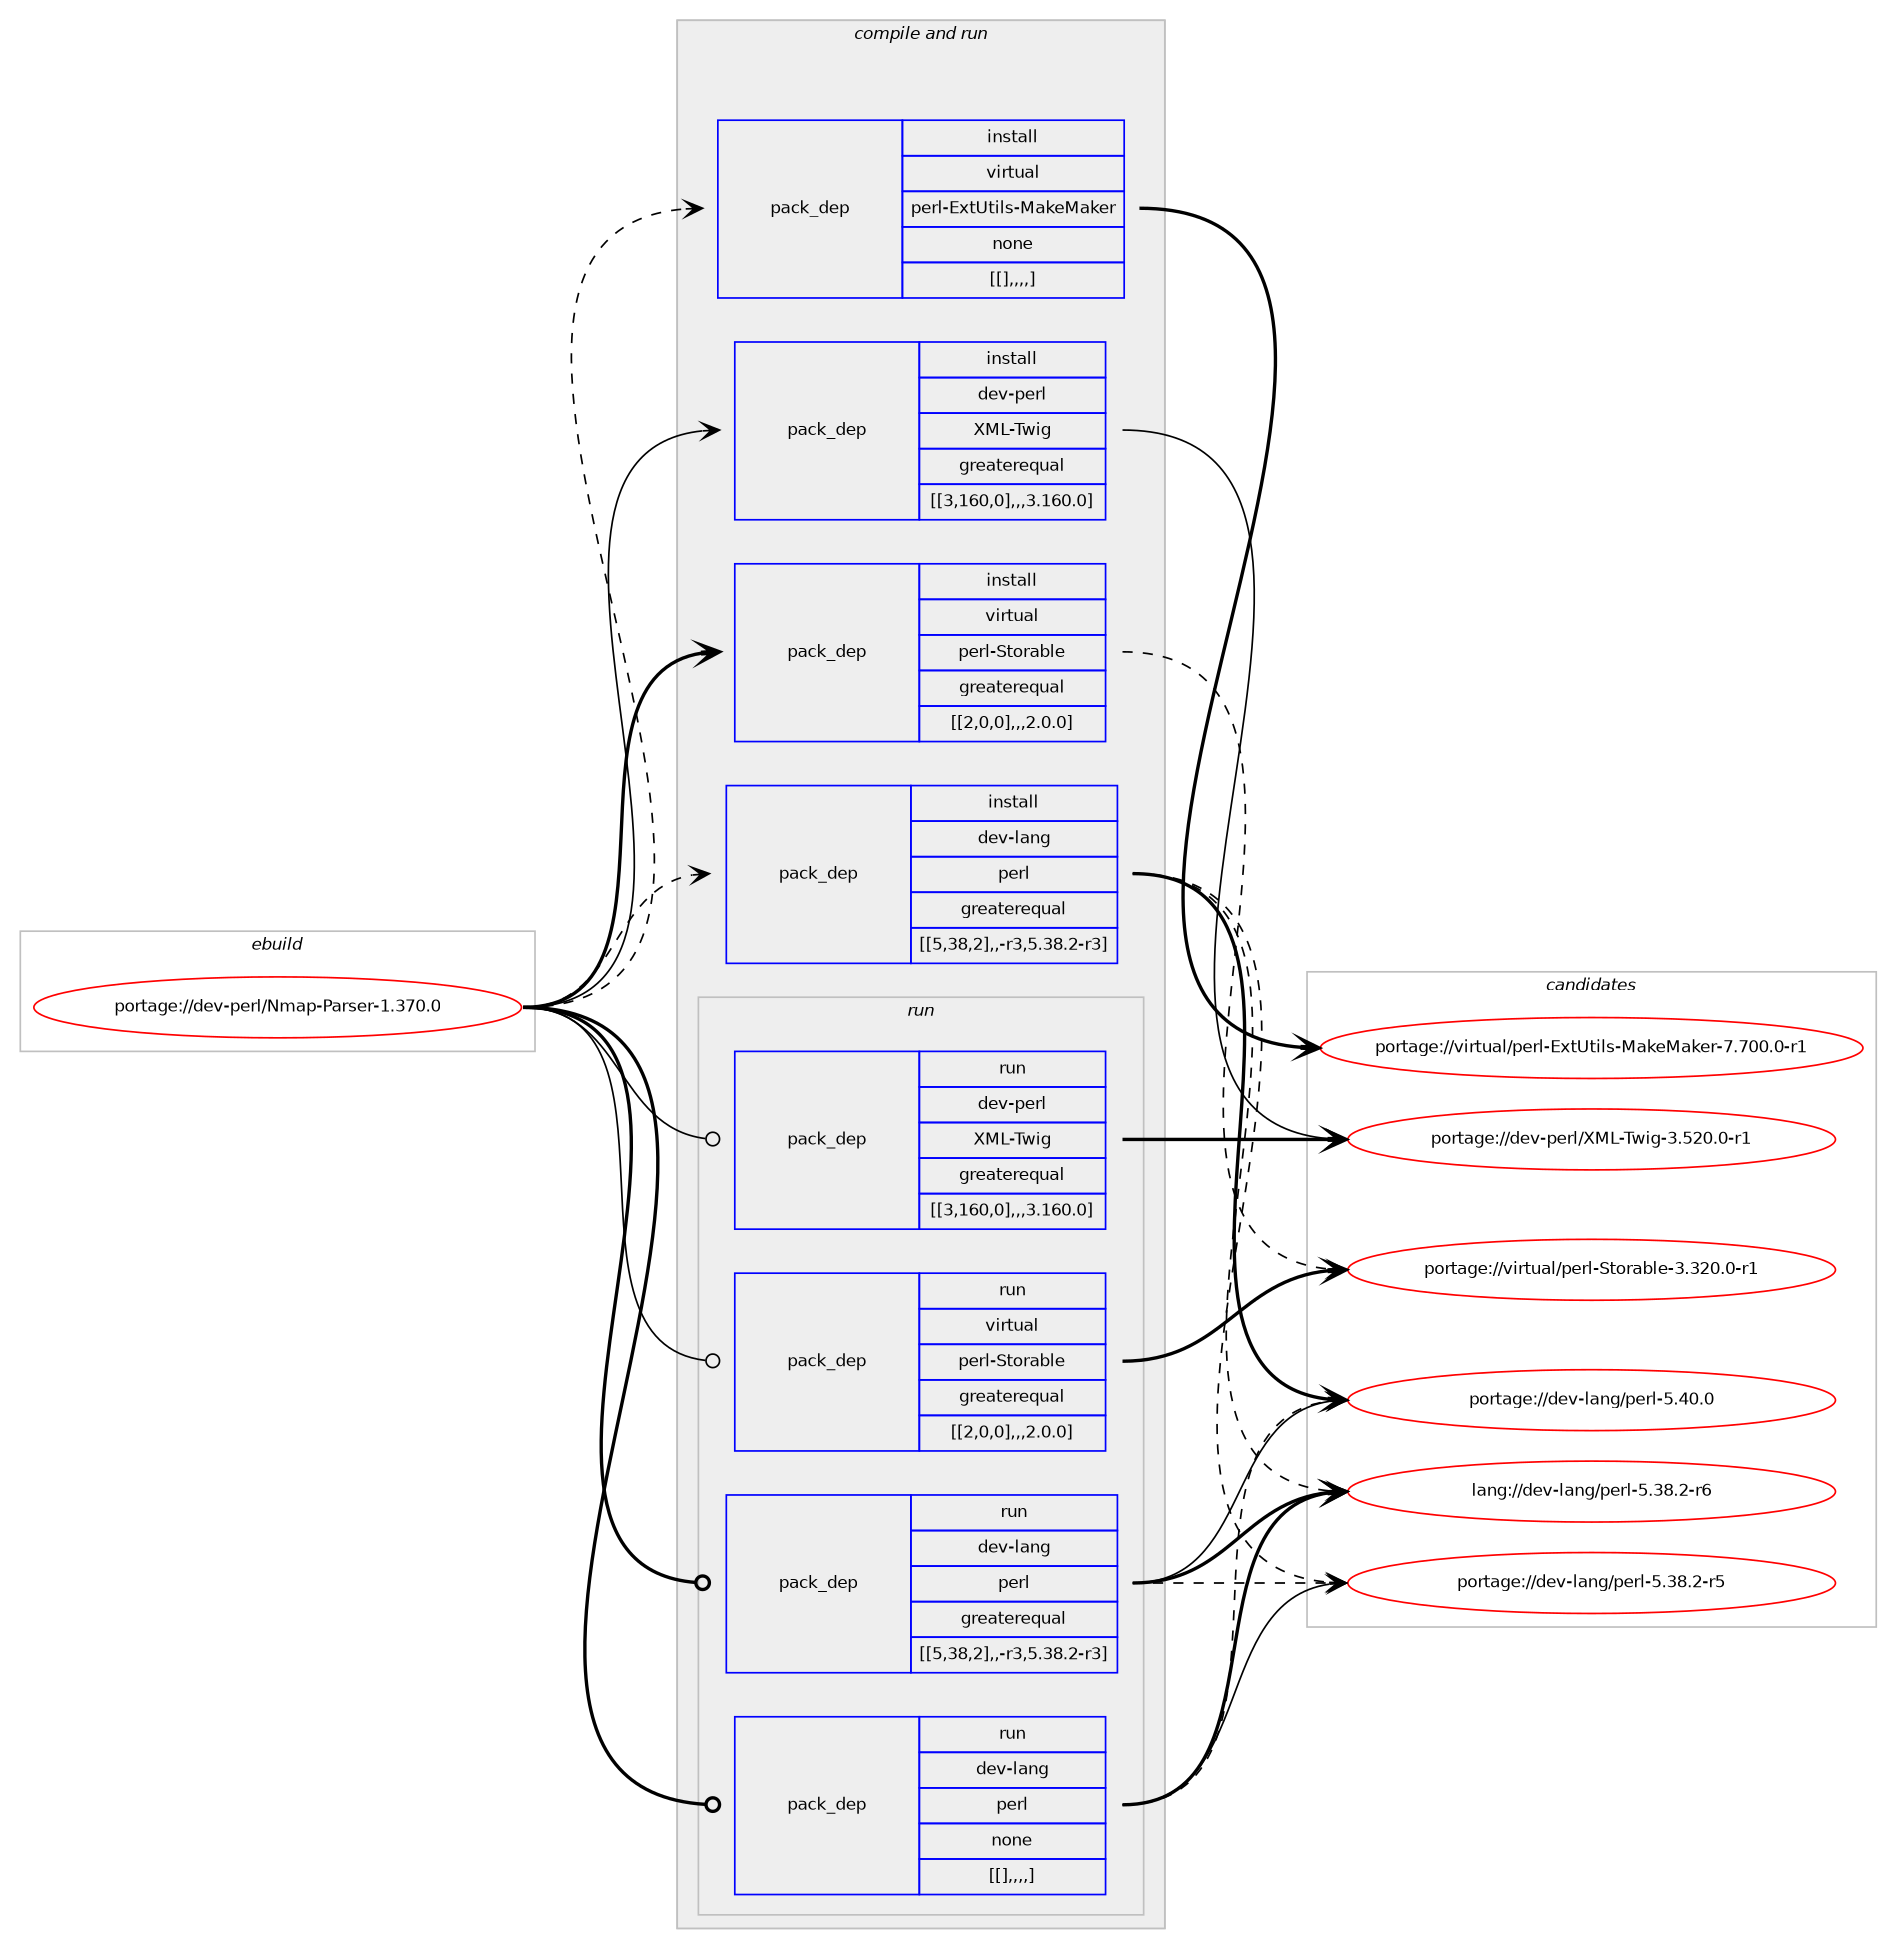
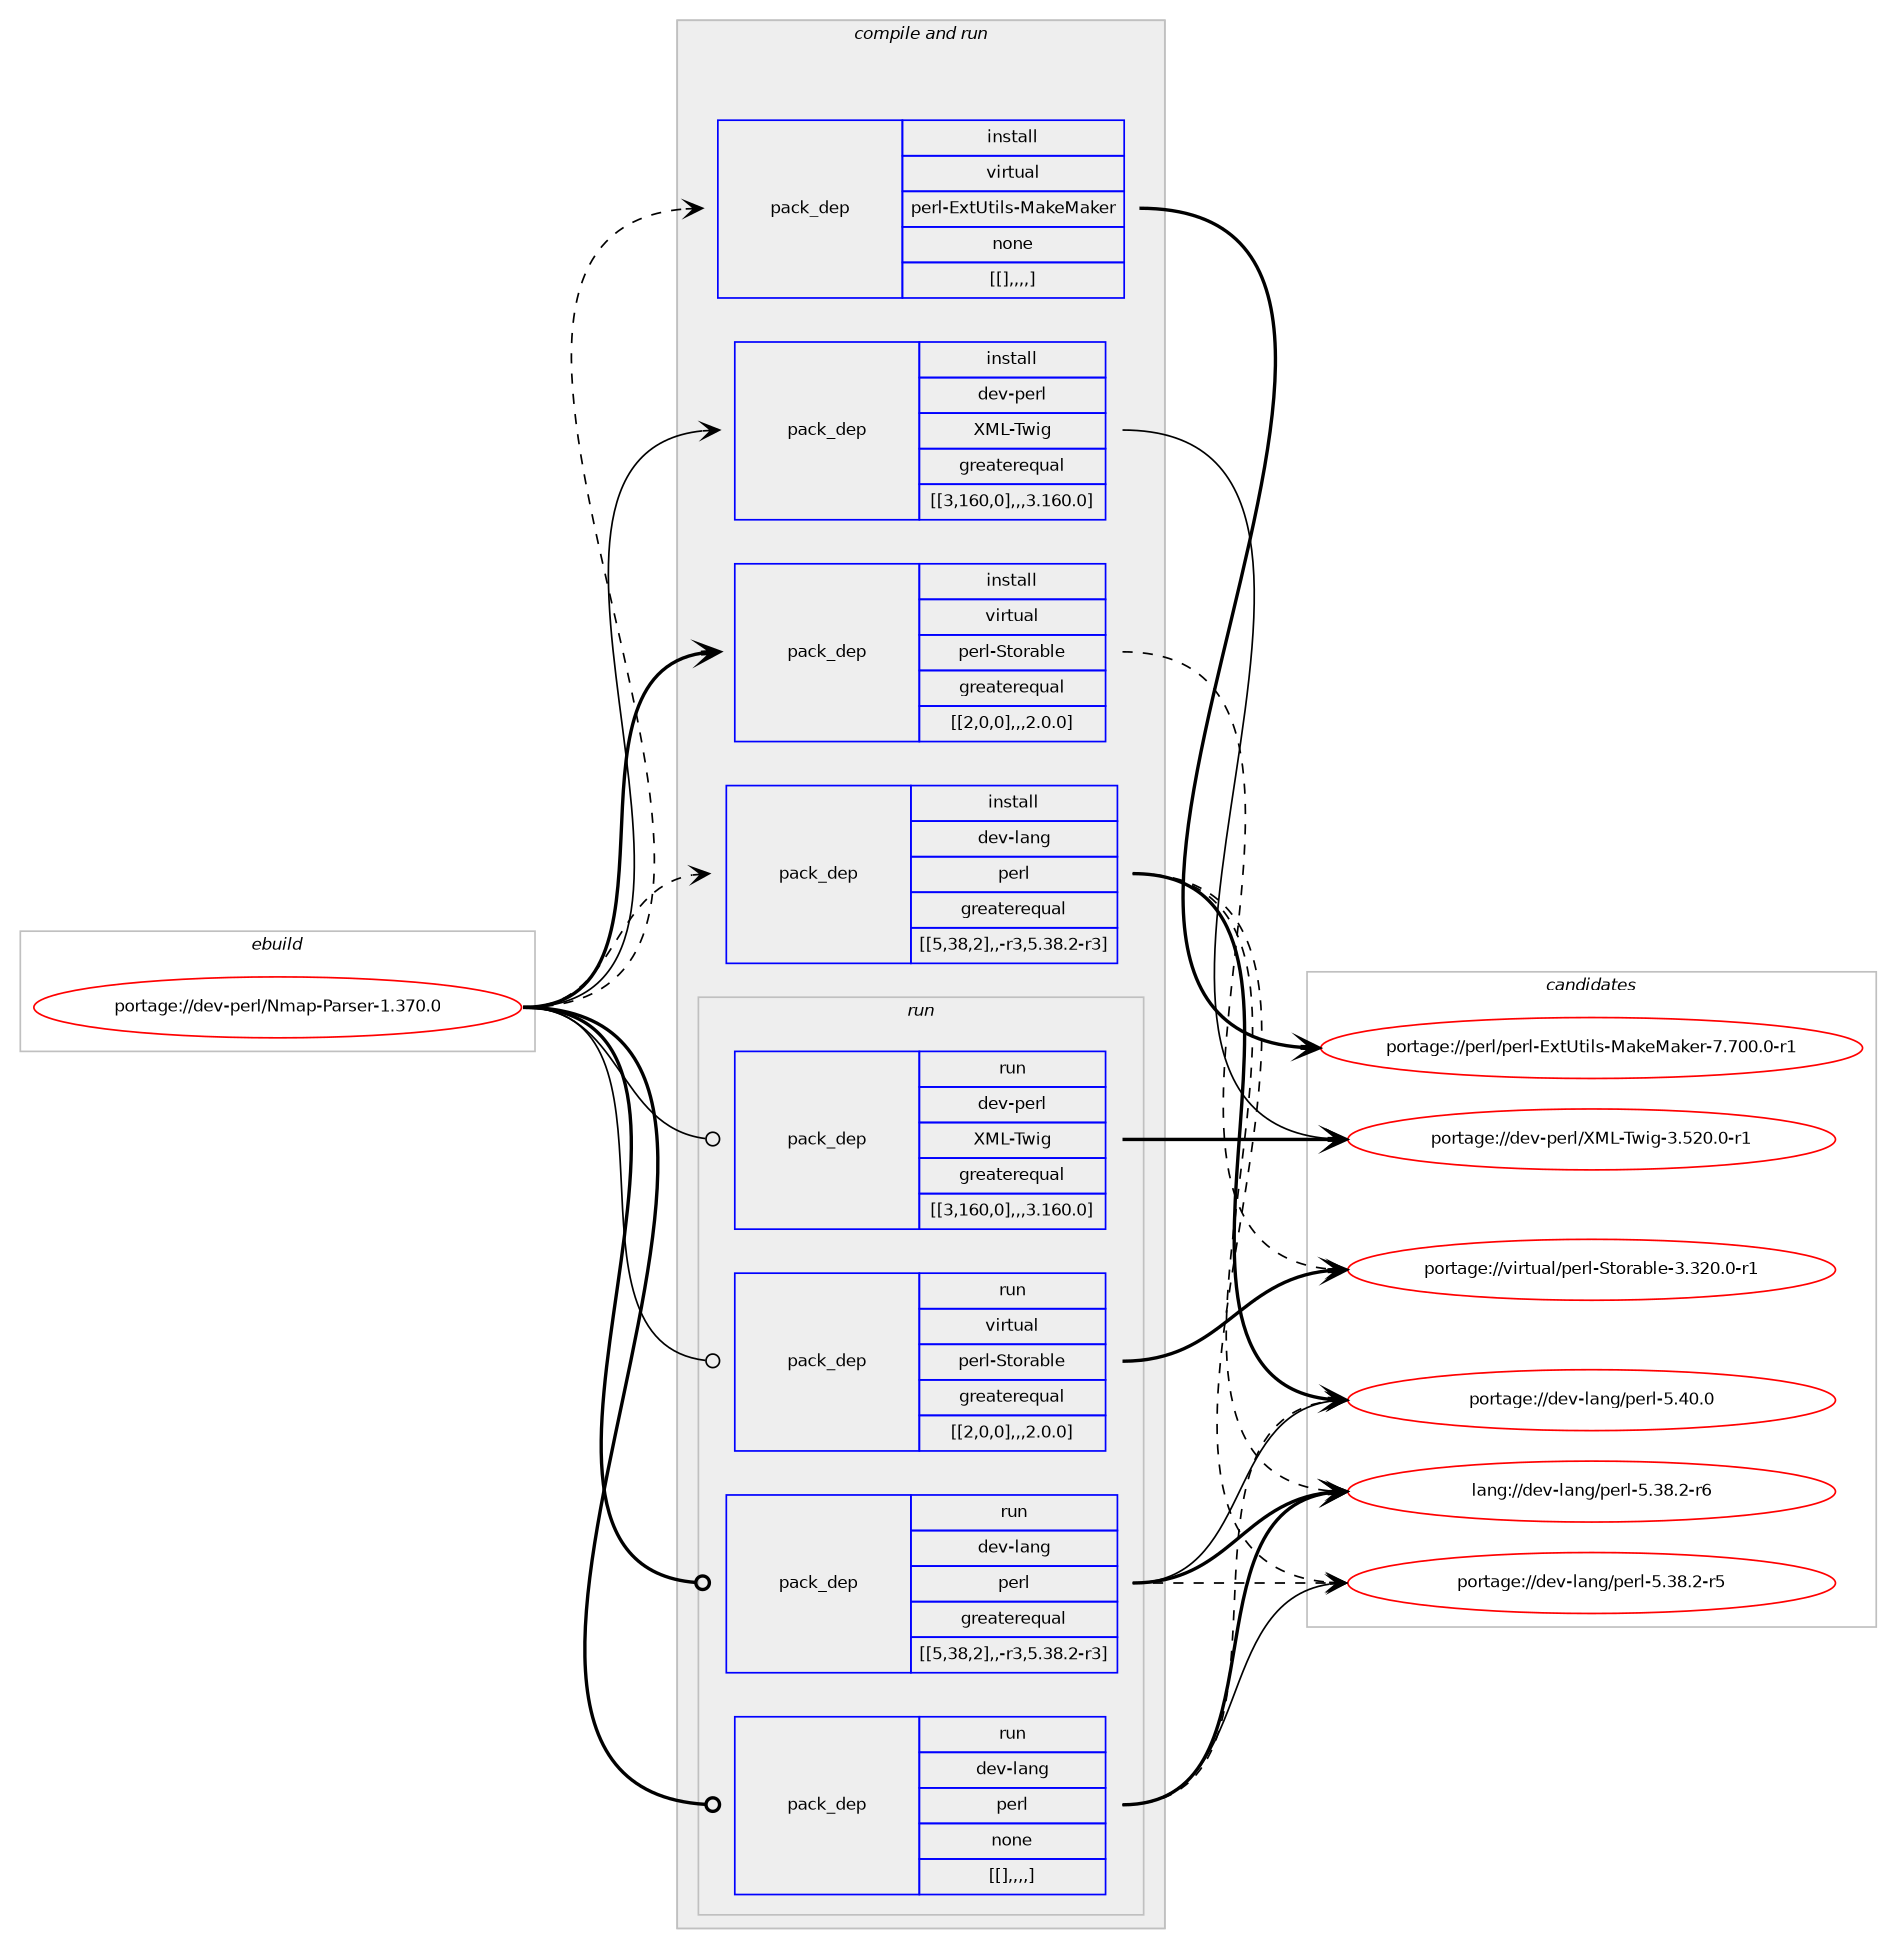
  digraph {
    compound=true
    concentrate=true
    fontname=Helvetica
    fontsize=10
    newrank=true
    rankdir=LR
    ranksep=1.5
    node [color=blue fontname=Helvetica fontsize=10 shape=none]
    edge [arrowhead=vee headport=w style=bold tailport=e weight=100]
    n1 [color=red label="portage://dev-perl/Nmap-Parser-1.370.0" width=4 shape=""]
    n2 [label=<<TABLE BORDER="0" CELLBORDER="1" CELLSPACING="0" CELLPADDING="4" WIDTH="220"><TR><TD ROWSPAN="6" CELLPADDING="30">pack_dep</TD></TR><TR><TD WIDTH="110">install</TD></TR><TR><TD>dev-lang</TD></TR><TR><TD>perl</TD></TR><TR><TD>greaterequal</TD></TR><TR><TD>[[5,38,2],,-r3,5.38.2-r3]</TD></TR></TABLE>>]
    n3 [label=<<TABLE BORDER="0" CELLBORDER="1" CELLSPACING="0" CELLPADDING="4" WIDTH="220"><TR><TD ROWSPAN="6" CELLPADDING="30">pack_dep</TD></TR><TR><TD WIDTH="110">install</TD></TR><TR><TD>dev-perl</TD></TR><TR><TD>XML-Twig</TD></TR><TR><TD>greaterequal</TD></TR><TR><TD>[[3,160,0],,,3.160.0]</TD></TR></TABLE>>]
    n4 [label=<<TABLE BORDER="0" CELLBORDER="1" CELLSPACING="0" CELLPADDING="4" WIDTH="220"><TR><TD ROWSPAN="6" CELLPADDING="30">pack_dep</TD></TR><TR><TD WIDTH="110">install</TD></TR><TR><TD>virtual</TD></TR><TR><TD>perl-ExtUtils-MakeMaker</TD></TR><TR><TD>none</TD></TR><TR><TD>[[],,,,]</TD></TR></TABLE>>]
    n5 [label=<<TABLE BORDER="0" CELLBORDER="1" CELLSPACING="0" CELLPADDING="4" WIDTH="220"><TR><TD ROWSPAN="6" CELLPADDING="30">pack_dep</TD></TR><TR><TD WIDTH="110">install</TD></TR><TR><TD>virtual</TD></TR><TR><TD>perl-Storable</TD></TR><TR><TD>greaterequal</TD></TR><TR><TD>[[2,0,0],,,2.0.0]</TD></TR></TABLE>>]
    n6 [label=<<TABLE BORDER="0" CELLBORDER="1" CELLSPACING="0" CELLPADDING="4" WIDTH="220"><TR><TD ROWSPAN="6" CELLPADDING="30">pack_dep</TD></TR><TR><TD WIDTH="110">run</TD></TR><TR><TD>dev-lang</TD></TR><TR><TD>perl</TD></TR><TR><TD>greaterequal</TD></TR><TR><TD>[[5,38,2],,-r3,5.38.2-r3]</TD></TR></TABLE>>]
    n7 [label=<<TABLE BORDER="0" CELLBORDER="1" CELLSPACING="0" CELLPADDING="4" WIDTH="220"><TR><TD ROWSPAN="6" CELLPADDING="30">pack_dep</TD></TR><TR><TD WIDTH="110">run</TD></TR><TR><TD>dev-lang</TD></TR><TR><TD>perl</TD></TR><TR><TD>none</TD></TR><TR><TD>[[],,,,]</TD></TR></TABLE>>]
    n8 [label=<<TABLE BORDER="0" CELLBORDER="1" CELLSPACING="0" CELLPADDING="4" WIDTH="220"><TR><TD ROWSPAN="6" CELLPADDING="30">pack_dep</TD></TR><TR><TD WIDTH="110">run</TD></TR><TR><TD>dev-perl</TD></TR><TR><TD>XML-Twig</TD></TR><TR><TD>greaterequal</TD></TR><TR><TD>[[3,160,0],,,3.160.0]</TD></TR></TABLE>>]
    n9 [label=<<TABLE BORDER="0" CELLBORDER="1" CELLSPACING="0" CELLPADDING="4" WIDTH="220"><TR><TD ROWSPAN="6" CELLPADDING="30">pack_dep</TD></TR><TR><TD WIDTH="110">run</TD></TR><TR><TD>virtual</TD></TR><TR><TD>perl-Storable</TD></TR><TR><TD>greaterequal</TD></TR><TR><TD>[[2,0,0],,,2.0.0]</TD></TR></TABLE>>]
    n10 [color=red label="portage://dev-lang/perl-5.40.0" width=4 shape=""]
    n11 [color=red label="lang://dev-lang/perl-5.38.2-r6" width=4 shape=""]
    n12 [color=red label="portage://dev-lang/perl-5.38.2-r5" width=4 shape=""]
    n13 [color=red label="portage://dev-perl/XML-Twig-3.520.0-r1" width=4 shape=""]
-   n14 [color=red label="portage://virtual/perl-ExtUtils-MakeMaker-7.700.0-r1" width=4 shape=""]
+   n14 [color=red label="portage://perl/perl-ExtUtils-MakeMaker-7.700.0-r1" width=4 shape=""]
    n15 [color=red label="portage://virtual/perl-Storable-3.320.0-r1" width=4 shape=""]
    subgraph cluster_1 {
      color=gray
      label=<<i>ebuild</i>>
      n1
    }
    subgraph cluster_2 {
      color=gray
      label=<<i>dependencies</i>>
      subgraph cluster_3 {
        color=gray
        fillcolor="#eeeeee"
        label=<<i>compile</i>>
        style=filled
        subgraph sub_4 {
          color=gray
          fillcolor="#eeeeee"
          label=<<i>compile</i>>
          style=filled
          n2
        }
        subgraph sub_5 {
          color=gray
          fillcolor="#eeeeee"
          label=<<i>compile</i>>
          style=filled
          n3
        }
        subgraph sub_6 {
          color=gray
          fillcolor="#eeeeee"
          label=<<i>compile</i>>
          style=filled
          n4
        }
        subgraph sub_7 {
          color=gray
          fillcolor="#eeeeee"
          label=<<i>compile</i>>
          style=filled
          n5
        }
      }
      subgraph cluster_8 {
        color=gray
        fillcolor="#eeeeee"
        label=<<i>compile and run</i>>
        style=filled
      }
      subgraph cluster_9 {
        color=gray
        fillcolor="#eeeeee"
        label=<<i>run</i>>
        style=filled
        subgraph sub_10 {
          color=gray
          fillcolor="#eeeeee"
          label=<<i>run</i>>
          style=filled
          n6
        }
        subgraph sub_11 {
          color=gray
          fillcolor="#eeeeee"
          label=<<i>run</i>>
          style=filled
          n7
        }
        subgraph sub_12 {
          color=gray
          fillcolor="#eeeeee"
          label=<<i>run</i>>
          style=filled
          n8
        }
        subgraph sub_13 {
          color=gray
          fillcolor="#eeeeee"
          label=<<i>run</i>>
          style=filled
          n9
        }
      }
    }
    subgraph cluster_14 {
      color=gray
      label=<<i>candidates</i>>
      rank=same
      subgraph sub_15 {
        color=black
        label=<<i>candidates</i>>
        nodesep=1
        rank=same
        n10
        n11
        n12
      }
      subgraph sub_16 {
        color=black
        label=<<i>candidates</i>>
        nodesep=1
        rank=same
        n13
      }
      subgraph sub_17 {
        color=black
        label=<<i>candidates</i>>
        nodesep=1
        rank=same
        n14
      }
      subgraph sub_18 {
        color=black
        label=<<i>candidates</i>>
        nodesep=1
        rank=same
        n15
      }
      subgraph sub_19 {
        color=black
        label=<<i>candidates</i>>
        nodesep=1
        rank=same
        n10
        n11
        n12
      }
      subgraph sub_20 {
        color=black
        label=<<i>candidates</i>>
        nodesep=1
        rank=same
        n10
        n11
        n12
      }
      subgraph sub_21 {
        color=black
        label=<<i>candidates</i>>
        nodesep=1
        rank=same
        n13
      }
      subgraph sub_22 {
        color=black
        label=<<i>candidates</i>>
        nodesep=1
        rank=same
        n15
      }
    }
    n1 -> n2 [style=dashed weight=20]
    n1 -> n3 [style=solid weight=20]
    n1 -> n4 [style=dashed weight=20]
    n1 -> n5 [weight=20]
    n1 -> n6 [arrowhead=odot weight=20]
    n1 -> n7 [arrowhead=odot weight=20]
    n1 -> n8 [arrowhead=odot style=solid weight=20]
    n1 -> n9 [arrowhead=odot style=solid weight=20]
    n2 -> n10
    n2 -> n11 [style=dashed]
    n2 -> n12 [style=dashed]
    n3 -> n13 [style=solid]
    n4 -> n14
    n5 -> n15 [style=dashed]
    n6 -> n10 [style=solid]
    n6 -> n11
    n6 -> n12 [style=dashed]
    n7 -> n10 [style=dashed]
    n7 -> n11
    n7 -> n12 [style=solid]
    n8 -> n13
    n9 -> n15
  }
